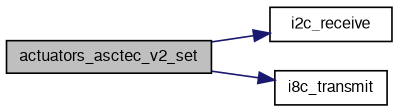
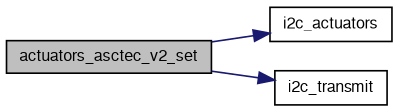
  digraph {
    rankdir=LR
    node [color=black fillcolor=white fontname=FreeSans fontsize=10 shape=record style=filled]
    edge [color=midnightblue fontname=FreeSans fontsize=10 labelfontname=FreeSans labelfontsize=10 style=solid]
    n1 [fillcolor=grey75 fontcolor=black height=0.2 label=actuators_asctec_v2_set width=0.4]
-   n2 [height=0.2 label=i2c_receive width=0.4]
-   n3 [height=0.2 label=i8c_transmit width=0.4]
+   n2 [height=0.2 label=i2c_actuators width=0.4]
+   n3 [height=0.2 label=i2c_transmit width=0.4]
    n1 -> n2
    n1 -> n3
  }
